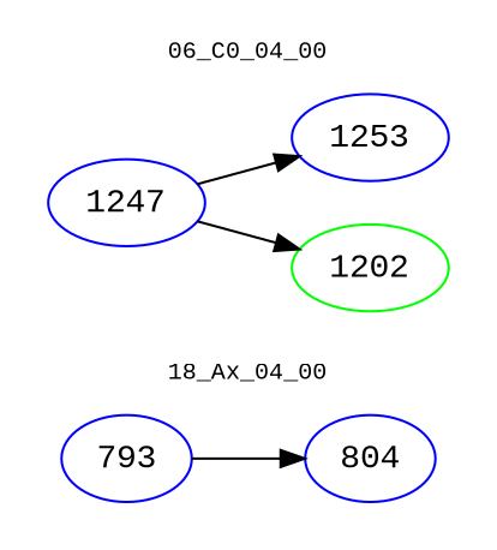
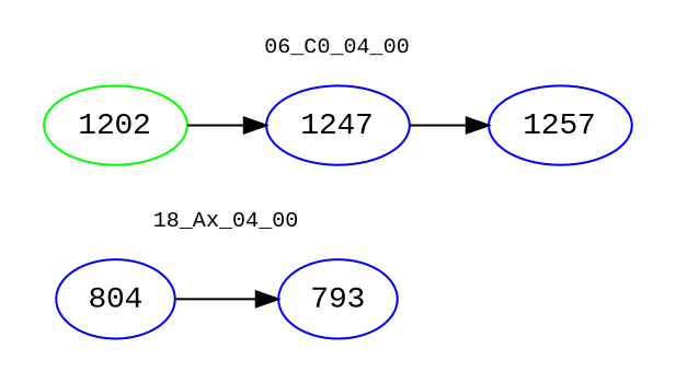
  digraph {
    fontname="Liberation Mono"
    rankdir=LR
    node [color=blue fontname="Liberation Mono"]
    edge [color=black fontname="Liberation Mono"]
    n1 [label=793]
    n2 [label=804]
    n3 [label=1247]
    n4 [color=green label=1202]
-   n5 [label=1253]
+   n5 [label=1257]
    subgraph cluster_1 {
      color=white
      fontsize=10
      label="18_Ax_04_00"
      n1
      n2
    }
    subgraph cluster_2 {
      color=white
      fontsize=10
      label="06_C0_04_00"
      n3
      n4
      n5
    }
-   n1 -> n2
-   n3 -> n4
+   n2 -> n1
+   n4 -> n3
    n3 -> n5
  }
